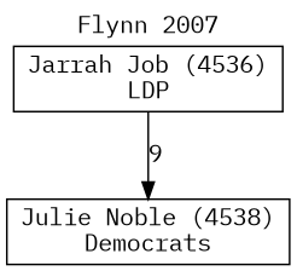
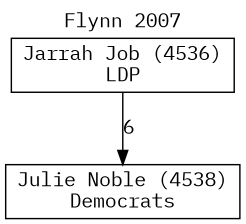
  digraph {
    label="Flynn 2007"
    labelloc=t
    mclimit=10
    fontname="IBM Plex Mono"
    node [shape=box fontname="IBM Plex Mono"]
    n1 [label="Julie Noble (4538)\nDemocrats"]
    n2 [label="Jarrah Job (4536)\nLDP"]
-   n2 -> n1 [label=9 fontname="IBM Plex Mono"]
+   n2 -> n1 [label=6 fontname="IBM Plex Mono"]
  }
